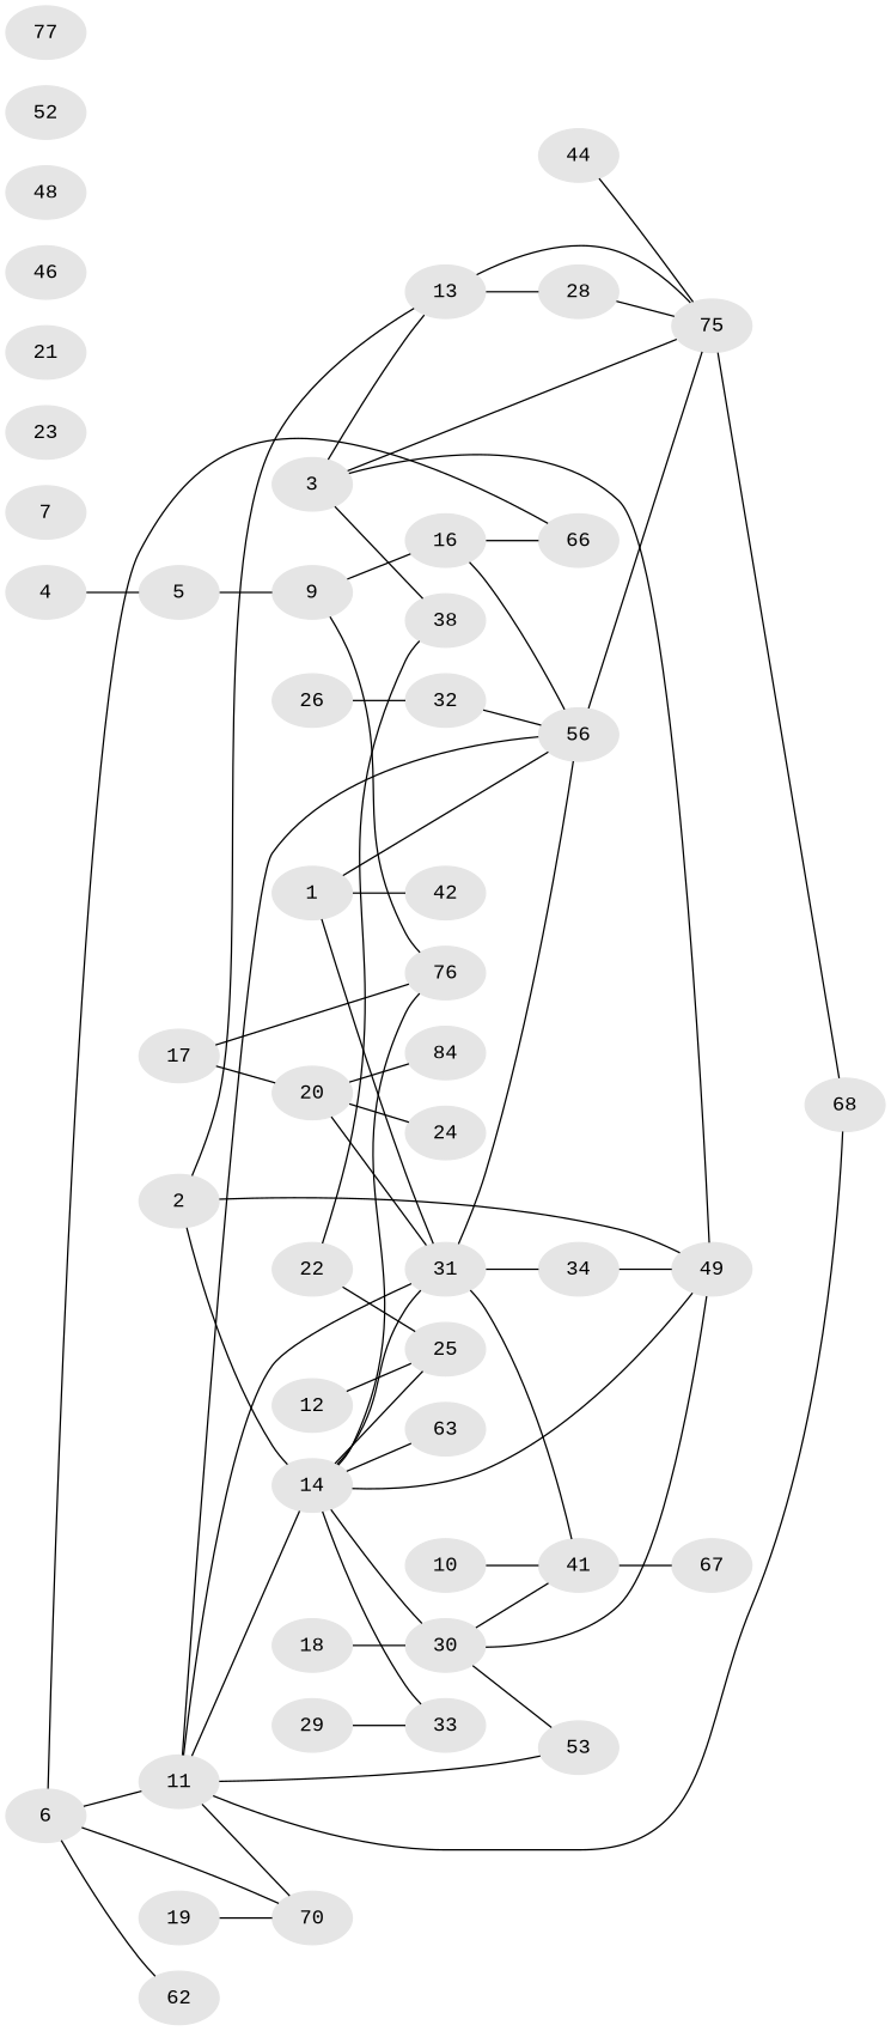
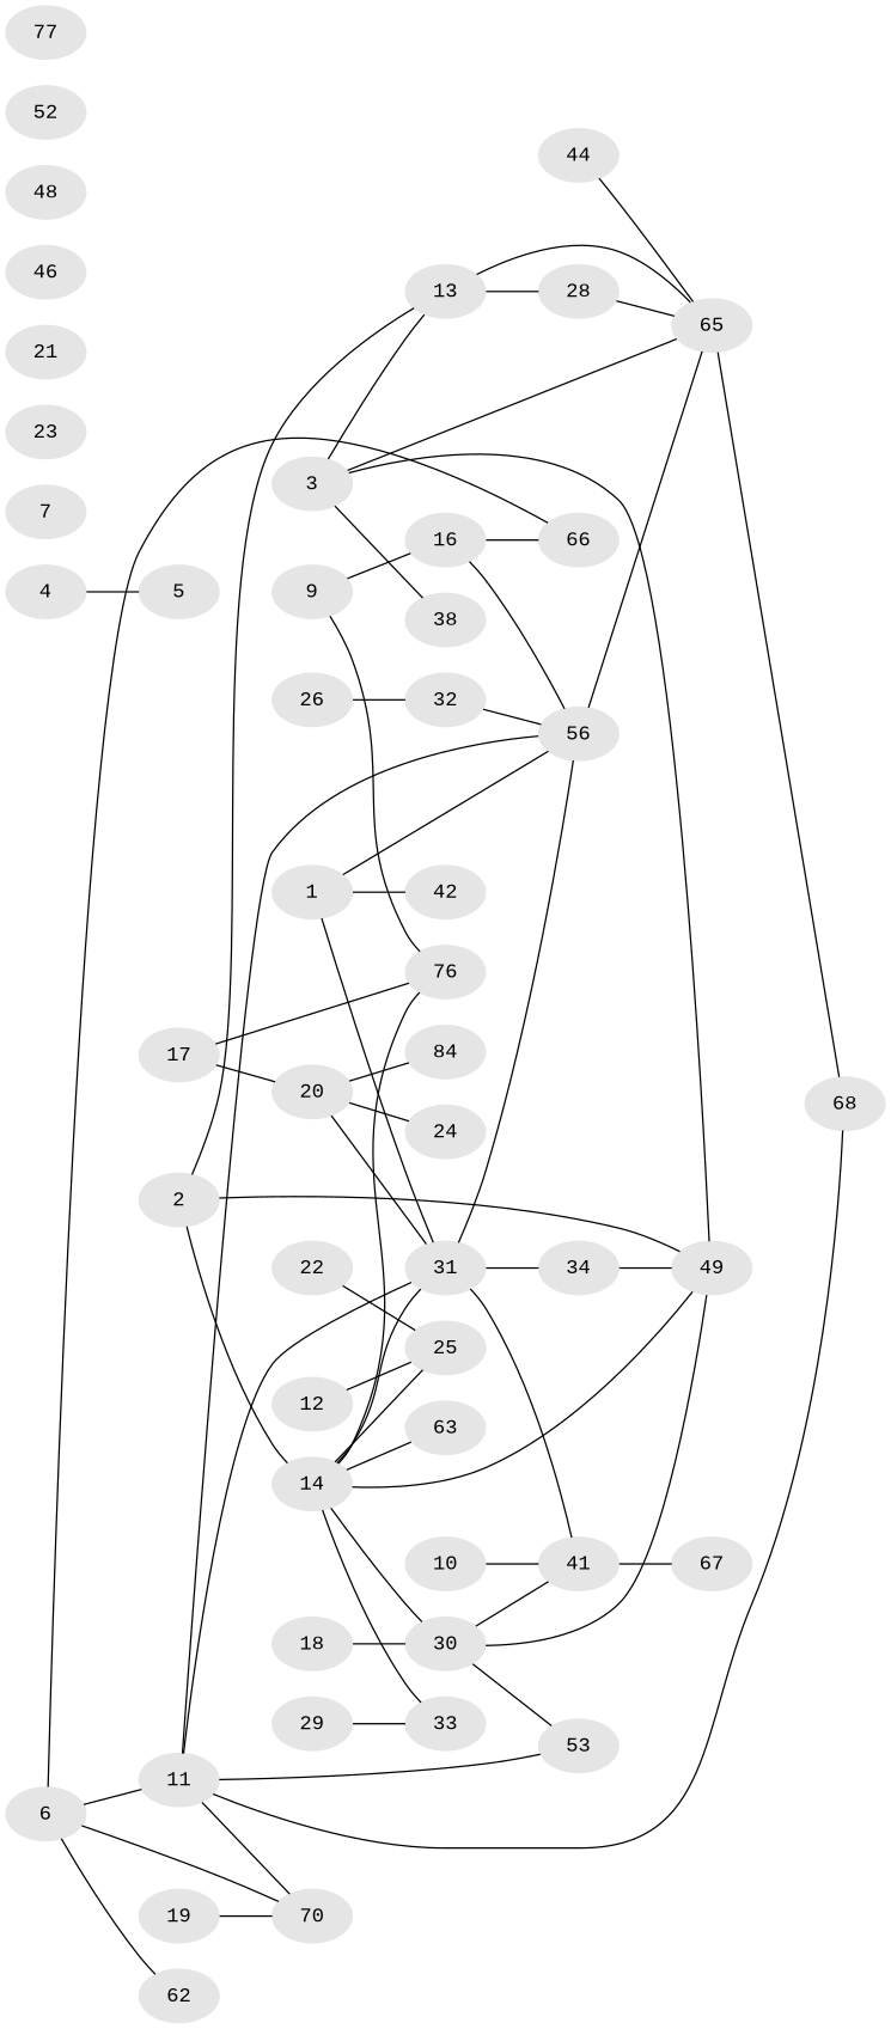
  graph {
    fontname="Liberation Mono"
    rankdir=LR
    node [color=gray90 fontname="Liberation Mono" style=filled]
    edge [fontname="Liberation Mono"]
    1 [super="+80"]
    31 [super="+51"]
    42
    56 [super="+60"]
    41 [super="+54"]
    34
-   65 [super="+73" label=75]
+   65 [super="+73"]
    2 [super="+43"]
    13 [super="+45+50"]
    14 [super="+36+75+55"]
    49
    28
    76 [super="+78"]
    25
    30 [super="+37+61"]
    33 [super="+39"]
    63
    3 [super="+8"]
    38 [super="+71+86+59"]
    68
    4
    5
    9
    16 [super="+21+35"]
    11 [super="+15+64"]
    70
    53
    6
    62
    66
    7
    67
    10
    12
    20 [super="+40"]
    24
    84
    17
    18 [super="+81"]
    19
    22
    23 [super="+79"]
    26
    32
    n45 [label=21]
    29
    44 [super="+57"]
    46
    48
    52 [super="+87"]
    77
    1 -- 31
    1 -- 42
    1 -- 56
    31 -- 56
    31 -- 41
    31 -- 34
    56 -- 65
    41 -- 67
    34 -- 49
    65 -- 68
    2 -- 13
    2 -- 14
    2 -- 49
    13 -- 65
    13 -- 28
    14 -- 31
    14 -- 49
    14 -- 76
    14 -- 25
    14 -- 30
    14 -- 33
    14 -- 63
    28 -- 65
    30 -- 41
    30 -- 49
    30 -- 53
    3 -- 65
    3 -- 13
    3 -- 49
    3 -- 38
    4 -- 5
-   5 -- 9
    9 -- 76
    9 -- 16
    16 -- 56
    16 -- 66
    11 -- 31
    11 -- 56
-   11 -- 14
    11 -- 68
    11 -- 70
    11 -- 53
    6 -- 11
    6 -- 70
    6 -- 62
    6 -- 66
    10 -- 41
    12 -- 25
    20 -- 31
    20 -- 24
    20 -- 84
    17 -- 76
    17 -- 20
    18 -- 30
    19 -- 70
    22 -- 25
-   22 -- 38
    26 -- 32
    32 -- 56
    29 -- 33
    44 -- 65
  }
